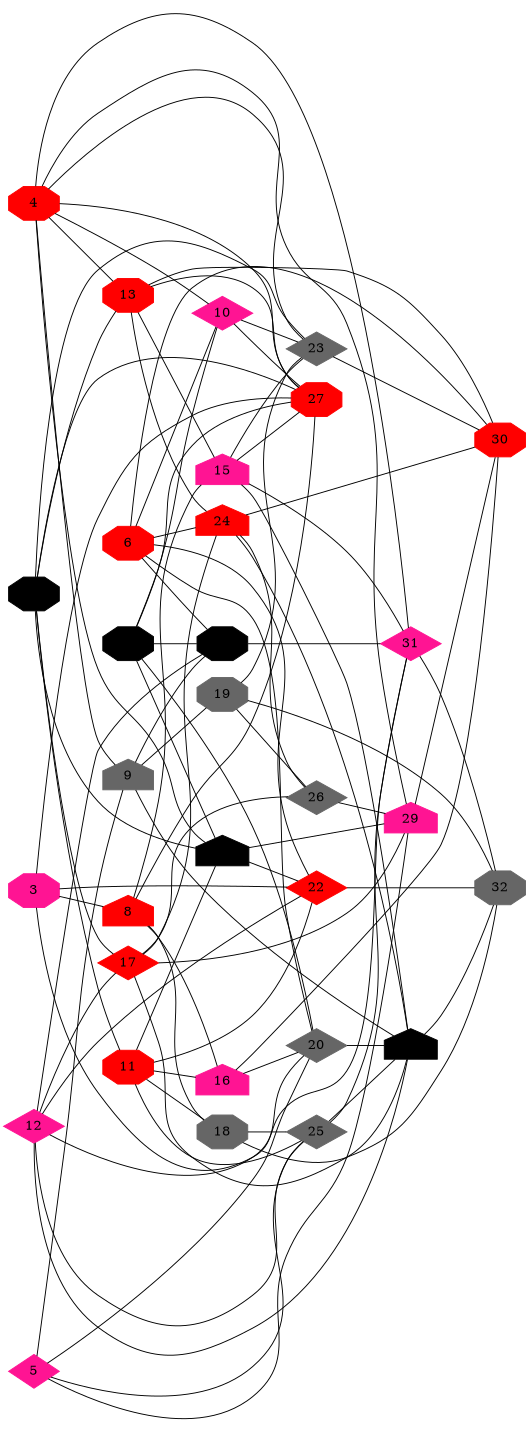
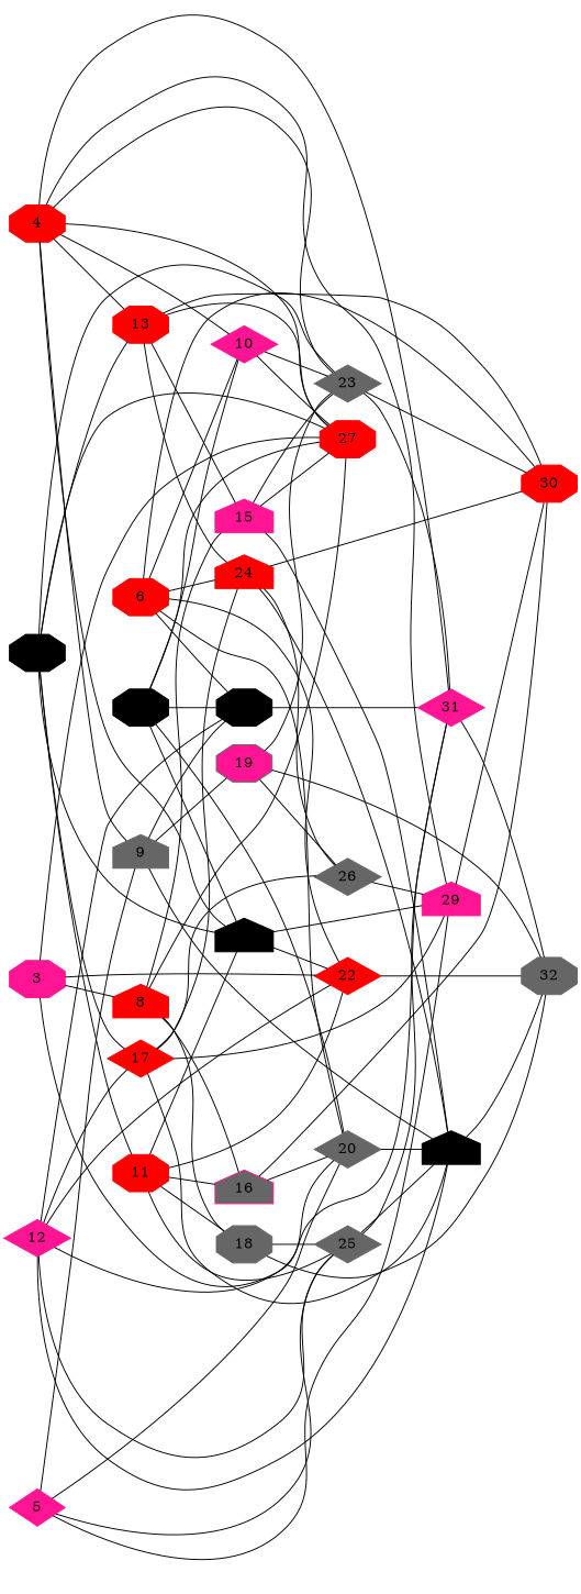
  graph {
    rankdir=LR
    node [color=red shape=octagon style=filled]
    edge [weight=1.0]
    26 [color=gray40 shape=diamond]
    29 [color=deeppink shape=house]
    28 [color=black shape=house]
    32 [color=gray40]
    2 [color=black]
    10 [color=deeppink shape=diamond]
    14 [color=black shape=house]
    20 [color=gray40 shape=diamond]
    21 [color=black]
    27
    23 [color=gray40 shape=diamond]
    22 [shape=diamond]
    31 [color=deeppink shape=diamond]
    3 [color=deeppink]
    8 [shape=house]
    15 [color=deeppink shape=house]
-   16 [color=deeppink shape=house]
+   16 [color=deeppink shape=house fillcolor=gray40]
    18 [color=gray40]
    4
    9 [color=gray40 shape=house]
    13
-   19 [color=gray40]
+   19 [color=gray40 fillcolor=deeppink]
    24 [shape=house]
    30
    5 [color=deeppink shape=diamond]
    25 [color=gray40 shape=diamond]
    6
    7 [color=black]
    11
    17 [shape=diamond]
    12 [color=deeppink shape=diamond]
    26 -- 29
    29 -- 30
    28 -- 32
    2 -- 10
    2 -- 14
    2 -- 20
    2 -- 21 [weight=2.0]
    2 -- 27
    10 -- 27 [weight=2.0]
    10 -- 23
    14 -- 29
    14 -- 22
    20 -- 28
    21 -- 31
    23 -- 30
    22 -- 32
    31 -- 32
    3 -- 27
    3 -- 22
    3 -- 31
    3 -- 8
    8 -- 27 [weight=2.0]
    8 -- 15
    8 -- 16
    8 -- 18
    15 -- 28
    15 -- 27
    15 -- 23
-   15 -- 31
+   23 -- 31
    16 -- 20
    16 -- 30
    18 -- 32
    18 -- 25
    4 -- 29
    4 -- 10
    4 -- 14
    4 -- 27
    4 -- 23
    4 -- 31
    4 -- 9
    4 -- 13
    9 -- 28 [weight=2.0]
    9 -- 21
    9 -- 19
    13 -- 27
    13 -- 15
    13 -- 24
    13 -- 30
    19 -- 26
    19 -- 32
    19 -- 23
    24 -- 26
    24 -- 28
    24 -- 30
    5 -- 29
    5 -- 20
    5 -- 9
    5 -- 25
    25 -- 28
    25 -- 31
    6 -- 10
    6 -- 20
    6 -- 21
    6 -- 22
    6 -- 24
    6 -- 30
    7 -- 14
    7 -- 27
    7 -- 23
    7 -- 13
    7 -- 11
    7 -- 17
    11 -- 14
    11 -- 22
    11 -- 16
    11 -- 18
    11 -- 25
    17 -- 26
    17 -- 29
    17 -- 28
    17 -- 24
    12 -- 28
    12 -- 20
    12 -- 21
    12 -- 22
    12 -- 25
    12 -- 17
  }
